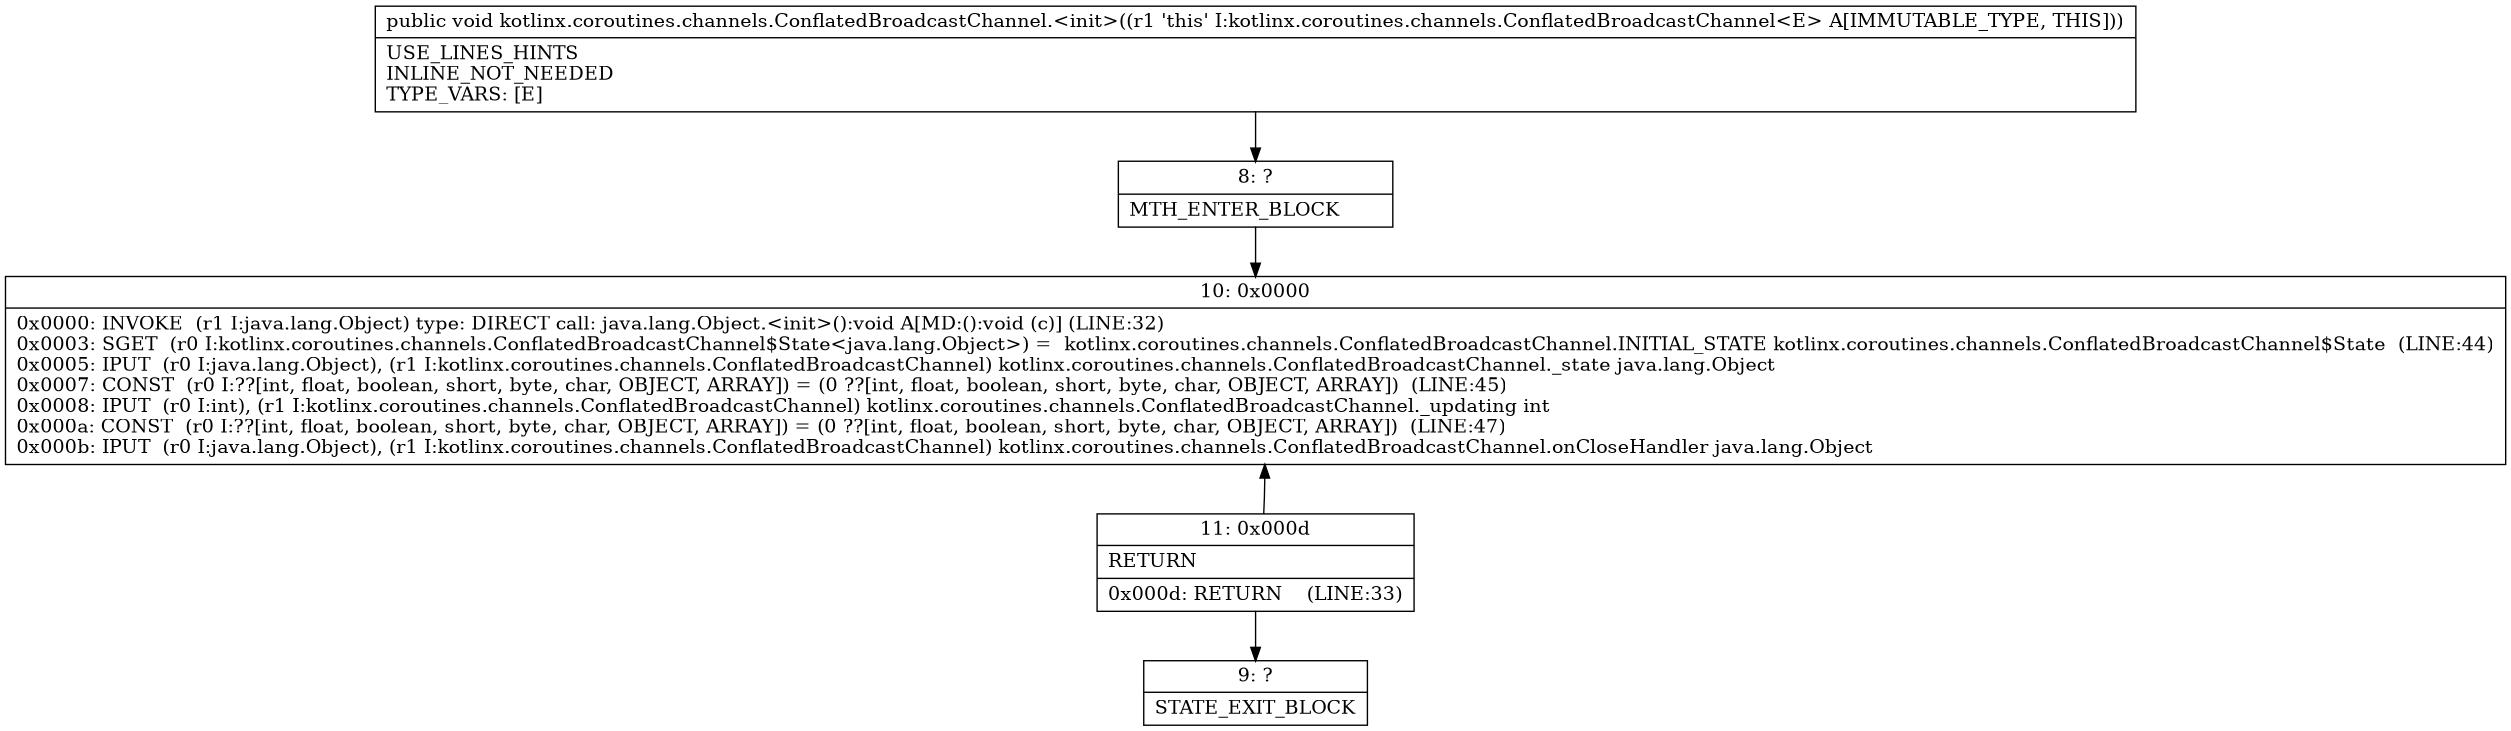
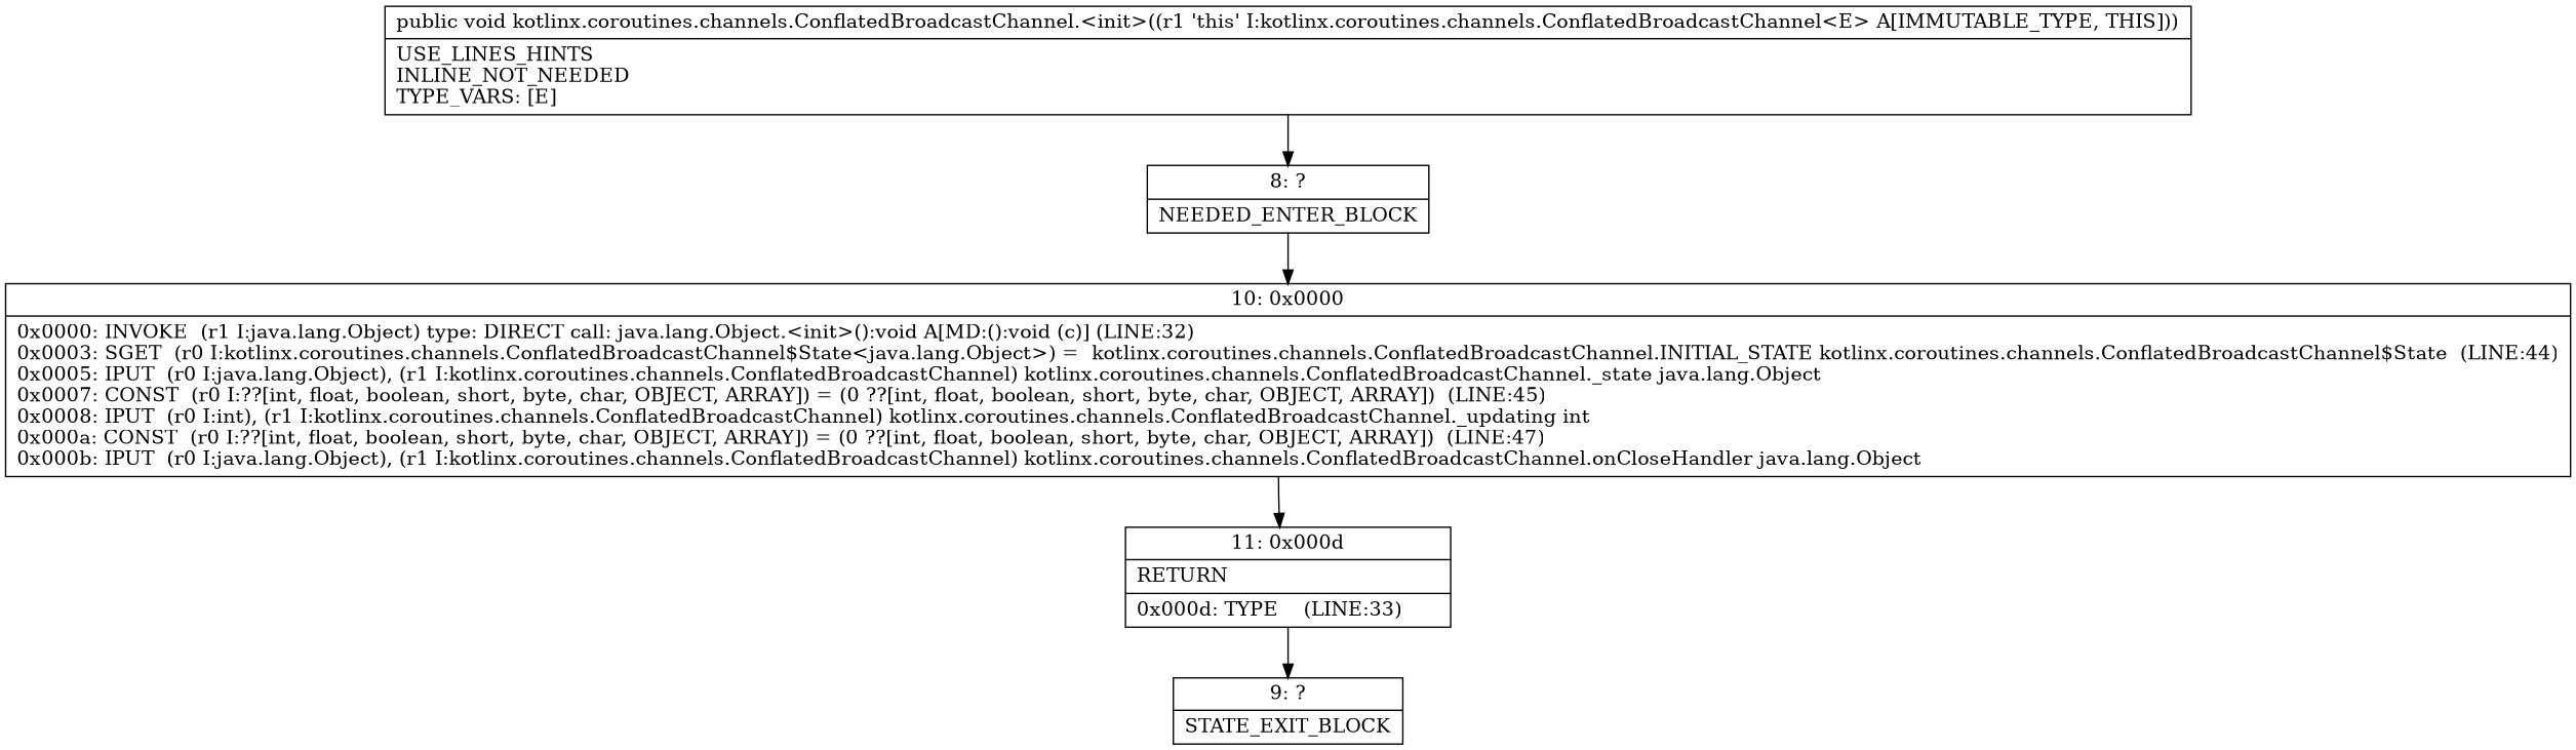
  digraph {
    node [shape=record]
-   n1 [label="{8\:\ ?|MTH_ENTER_BLOCK\l}"]
+   n1 [label="{8\:\ ?|NEEDED_ENTER_BLOCK\l}"]
    n2 [label="{10\:\ 0x0000|0x0000: INVOKE  (r1 I:java.lang.Object) type: DIRECT call: java.lang.Object.\<init\>():void A[MD:():void (c)] (LINE:32)\l0x0003: SGET  (r0 I:kotlinx.coroutines.channels.ConflatedBroadcastChannel$State\<java.lang.Object\>) =  kotlinx.coroutines.channels.ConflatedBroadcastChannel.INITIAL_STATE kotlinx.coroutines.channels.ConflatedBroadcastChannel$State  (LINE:44)\l0x0005: IPUT  (r0 I:java.lang.Object), (r1 I:kotlinx.coroutines.channels.ConflatedBroadcastChannel) kotlinx.coroutines.channels.ConflatedBroadcastChannel._state java.lang.Object \l0x0007: CONST  (r0 I:??[int, float, boolean, short, byte, char, OBJECT, ARRAY]) = (0 ??[int, float, boolean, short, byte, char, OBJECT, ARRAY])  (LINE:45)\l0x0008: IPUT  (r0 I:int), (r1 I:kotlinx.coroutines.channels.ConflatedBroadcastChannel) kotlinx.coroutines.channels.ConflatedBroadcastChannel._updating int \l0x000a: CONST  (r0 I:??[int, float, boolean, short, byte, char, OBJECT, ARRAY]) = (0 ??[int, float, boolean, short, byte, char, OBJECT, ARRAY])  (LINE:47)\l0x000b: IPUT  (r0 I:java.lang.Object), (r1 I:kotlinx.coroutines.channels.ConflatedBroadcastChannel) kotlinx.coroutines.channels.ConflatedBroadcastChannel.onCloseHandler java.lang.Object \l}"]
-   n3 [label="{11\:\ 0x000d|RETURN\l|0x000d: RETURN    (LINE:33)\l}"]
+   n3 [label="{11\:\ 0x000d|RETURN\l|0x000d: TYPE    (LINE:33)\l}"]
    n4 [label="{9\:\ ?|STATE_EXIT_BLOCK\l}"]
    n5 [label="{public void kotlinx.coroutines.channels.ConflatedBroadcastChannel.\<init\>((r1 'this' I:kotlinx.coroutines.channels.ConflatedBroadcastChannel\<E\> A[IMMUTABLE_TYPE, THIS]))  | USE_LINES_HINTS\lINLINE_NOT_NEEDED\lTYPE_VARS: [E]\l}"]
    n1 -> n2
-   n3 -> n2
+   n2 -> n3
    n3 -> n4
    n5 -> n1
  }
